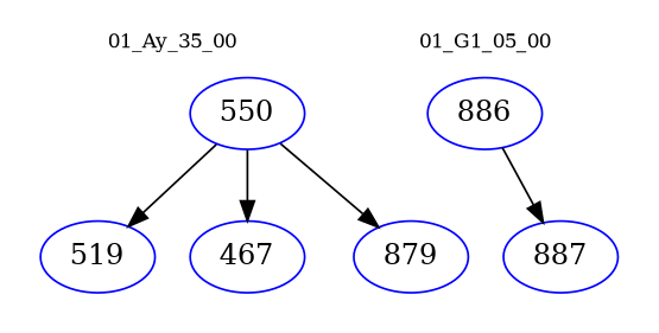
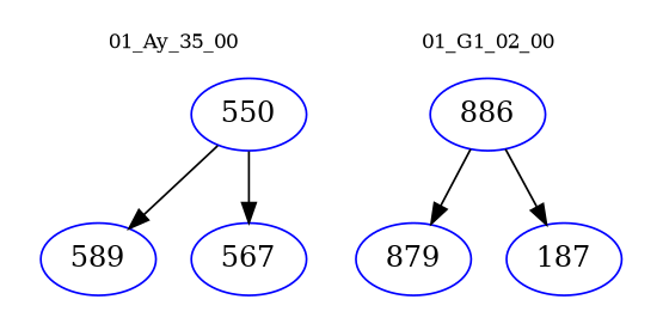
  digraph {
    node [color=blue]
    edge [color=black]
    n1 [label=550]
-   n2 [label=519]
-   n3 [label=467]
+   n2 [label=589]
+   n3 [label=567]
    n4 [label=886]
    n5 [label=879]
-   n6 [label=887]
+   n6 [label=187]
    subgraph cluster_1 {
      color=white
      fontsize=10
      label="01_Ay_35_00"
      n1
      n2
      n3
    }
    subgraph cluster_2 {
      color=white
      fontsize=10
-     label="01_G1_05_00"
+     label="01_G1_02_00"
      n4
      n5
      n6
    }
    n1 -> n2
    n1 -> n3
-   n1 -> n5
+   n4 -> n5
    n4 -> n6
  }
